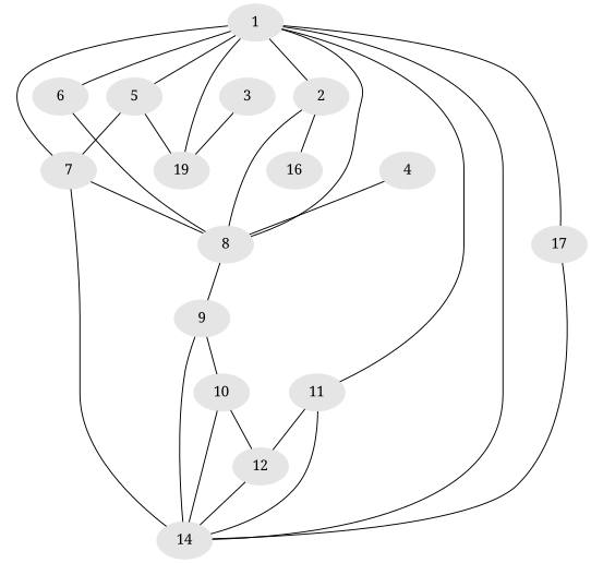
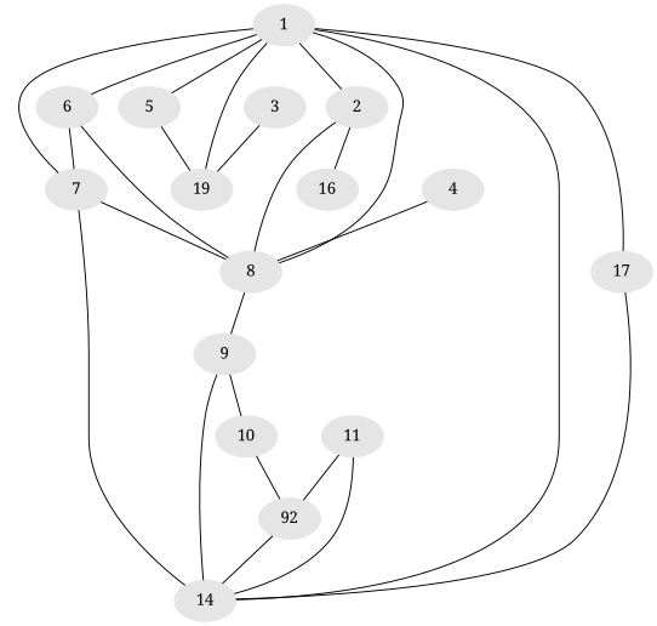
  graph {
    fontname="Noto Serif"
    node [color=gray90 fontname="Noto Serif" style=filled]
    edge [fontname="Noto Serif" weight=1.0]
    1
    2
    5
    6
    7
    8
    11
    n8 [label=19]
    14
    17
    16
    9
-   12
+   12 [label=92]
    3
    4
    10
    1 -- 2
    1 -- 5
    1 -- 6 [weight=3.0]
    1 -- 7
    1 -- 8
-   1 -- 11
    1 -- n8
    1 -- 14 [weight=2.0]
    1 -- 17
    2 -- 8
    2 -- 16
    5 -- n8 [weight=2.0]
-   5 -- 7 [weight=2.0]
+   6 -- 7 [weight=2.0]
    6 -- 8
    7 -- 8
    7 -- 14 [weight=5.0]
    8 -- 9
    11 -- 14
    11 -- 12
    17 -- 14
    9 -- 14 [weight=2.0]
    9 -- 10
    12 -- 14 [weight=2.0]
    3 -- n8
    4 -- 8
-   10 -- 14
    10 -- 12
  }
